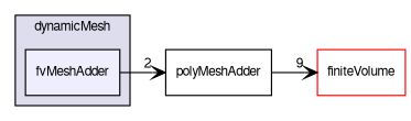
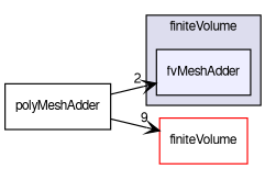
  digraph {
    compound=true
    rankdir=LR
    node [fontname=FreeSans fontsize=10 shape=box]
    edge [arrowhead=vee labeldistance=1.5 labelfontname=FreeSans labelfontsize=10]
    n1 [fillcolor="#eeeeff" label=fvMeshAdder pencolor=black style=filled]
    n2 [label=polyMeshAdder]
    n3 [color=red label=finiteVolume]
    subgraph cluster_1 {
      bgcolor="#ddddee"
      fontname=FreeSans
      fontsize=10
-     label=dynamicMesh
+     label=finiteVolume
      pencolor=black
      n1
    }
-   n1 -> n2 [headlabel=2]
+   n2 -> n1 [headlabel=2]
    n2 -> n3 [headlabel=9]
  }
